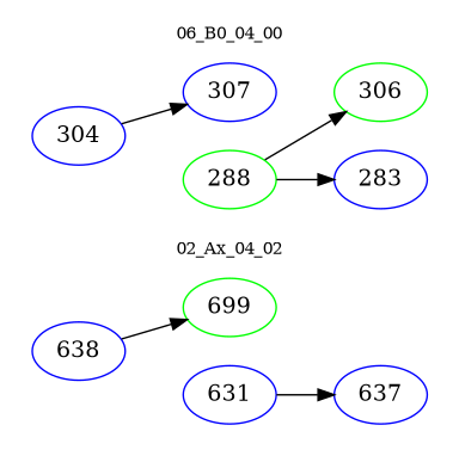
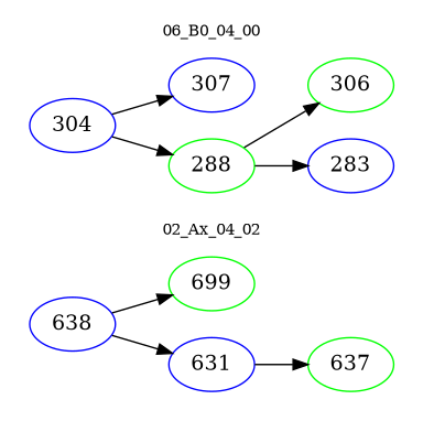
  digraph {
    rankdir=LR
    node [color=blue]
    edge [color=black]
    n1 [label=638]
    n2 [label=631]
    n3 [color=green label=699]
-   n4 [label=637]
+   n4 [color=green label=637]
    n5 [label=304]
    n6 [color=green label=288]
    n7 [label=307]
    n8 [label=283]
    n9 [color=green label=306]
    subgraph cluster_1 {
      color=white
      fontsize=10
      label="02_Ax_04_02"
      n1
      n2
      n3
      n4
    }
    subgraph cluster_2 {
      color=white
      fontsize=10
      label="06_B0_04_00"
      n5
      n6
      n7
      n8
      n9
    }
+   n1 -> n2
    n1 -> n3
    n2 -> n4
+   n5 -> n6
    n5 -> n7
    n6 -> n8
    n6 -> n9
  }
